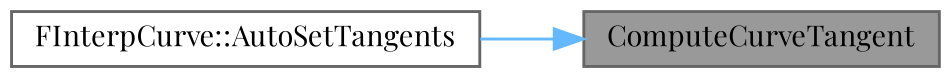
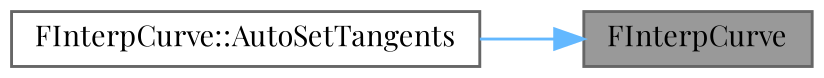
  digraph {
    rankdir=RL
    fontname="Playfair Display"
    node [fontname="Playfair Display" fontsize=10 shape=box style=filled]
-   n1 [color=gray40 fillcolor=grey60 fontcolor=black height=0.2 label=ComputeCurveTangent width=0.4]
+   n1 [color=gray40 fillcolor=grey60 fontcolor=black height=0.2 label=FInterpCurve width=0.4]
    n2 [color=grey40 fillcolor=white height=0.2 label="FInterpCurve::AutoSetTangents" width=0.4]
    n1 -> n2 [color=steelblue1 dir=back fontname="Playfair Display" fontsize=10 labelfontname=Helvetica labelfontsize=10 style=solid]
  }
